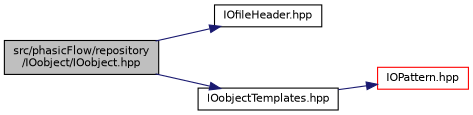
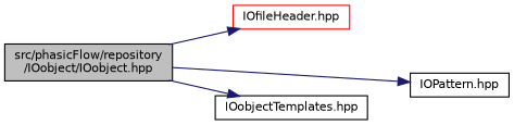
  digraph {
    rankdir=LR
    node [color=black fillcolor=white fontname=Helvetica fontsize=10 shape=record style=filled]
    edge [color=midnightblue fontname=Helvetica fontsize=10 labelfontname=Helvetica labelfontsize=10 style=solid]
    n1 [fillcolor=grey75 fontcolor=black height=0.2 label="src/phasicFlow/repository\l/IOobject/IOobject.hpp" width=0.4]
-   n2 [height=0.2 label="IOfileHeader.hpp" width=0.4]
-   n3 [color=red height=0.2 label="IOPattern.hpp" width=0.4]
+   n2 [color=red height=0.2 label="IOfileHeader.hpp" width=0.4]
+   n3 [height=0.2 label="IOPattern.hpp" width=0.4]
    n4 [height=0.2 label="IOobjectTemplates.hpp" width=0.4]
    n1 -> n2
-   n4 -> n3
+   n1 -> n3
    n1 -> n4
  }
